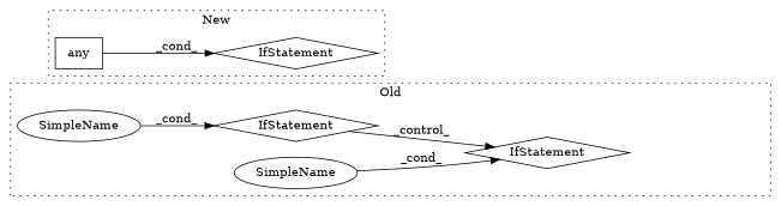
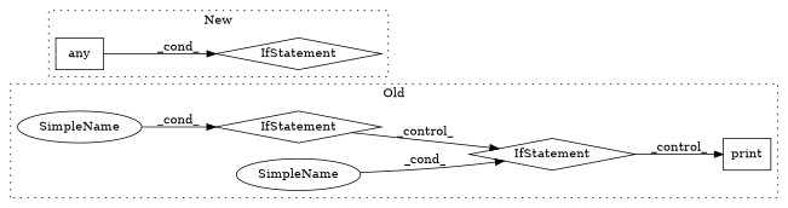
  digraph {
    rankdir=LR
    node [a=25 shape=diamond]
+   n1 [a=32 l="6,1" label=print s="7606,7658" shape=box]
    n2 [l="14,2" label=IfStatement s="5760,5827"]
    n3 [a=42 label=SimpleName shape=ellipse]
    n4 [l="4,2" label=IfStatement s="7335,7375"]
    n5 [a=42 label=SimpleName shape=ellipse]
    n6 [a=32 l="19,-3" label=any s="5674,5836" shape=box]
    n7 [l="4,2" label=IfStatement s="5669,5833"]
    subgraph cluster_1 {
      label=Old
      style=dotted
+     n1
      n2
      n3
      n4
      n5
    }
    subgraph cluster_2 {
      label=New
      style=dotted
      n6
      n7
    }
    n2 -> n4 [label=_control_]
    n3 -> n2 [label=_cond_]
+   n4 -> n1 [label=_control_]
    n5 -> n4 [label=_cond_]
    n6 -> n7 [label=_cond_]
  }
